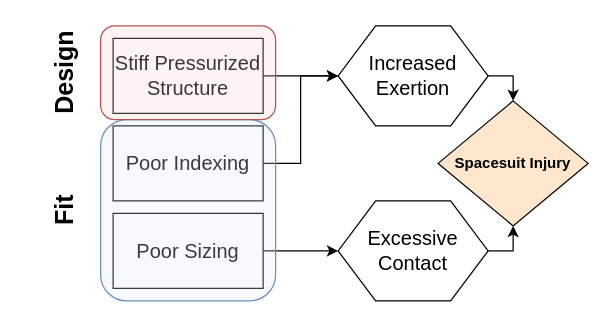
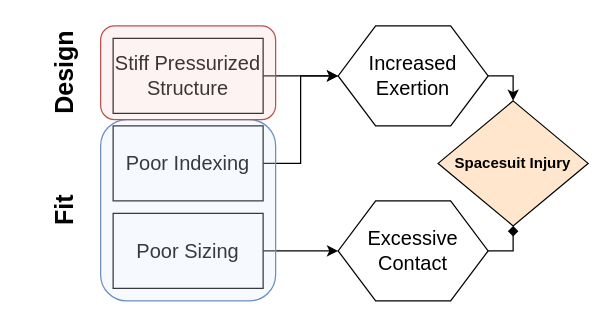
  <mxCell id="0" />
  <mxCell id="1" parent="0" />
  <mxCell id="2" style="edgeStyle=orthogonalEdgeStyle;rounded=0;orthogonalLoop=1;jettySize=auto;html=1;exitX=1;exitY=0.5;exitDx=0;exitDy=0;" parent="1" source="3" edge="1"><mxGeometry relative="1" as="geometry"><mxPoint x="270" y="200" as="targetPoint" /></mxGeometry></mxCell>
  <mxCell id="3" value="Poor Sizing" style="rounded=0;whiteSpace=wrap;html=1;fontSize=16;" parent="1" vertex="1"><mxGeometry x="90" y="170" width="120" height="60" as="geometry" /></mxCell>
  <mxCell id="4" style="edgeStyle=orthogonalEdgeStyle;rounded=0;orthogonalLoop=1;jettySize=auto;html=1;exitX=1;exitY=0.5;exitDx=0;exitDy=0;entryX=0;entryY=0.5;entryDx=0;entryDy=0;" parent="1" source="5" target="9" edge="1"><mxGeometry relative="1" as="geometry" /></mxCell>
  <mxCell id="5" value="Poor Indexing" style="rounded=0;whiteSpace=wrap;html=1;fontSize=16;" parent="1" vertex="1"><mxGeometry x="90" y="100" width="120" height="60" as="geometry" /></mxCell>
  <mxCell id="6" style="edgeStyle=orthogonalEdgeStyle;rounded=0;orthogonalLoop=1;jettySize=auto;html=1;exitX=1;exitY=0.5;exitDx=0;exitDy=0;entryX=0;entryY=0.5;entryDx=0;entryDy=0;" parent="1" source="7" target="9" edge="1"><mxGeometry relative="1" as="geometry" /></mxCell>
  <mxCell id="7" value="Stiff Pressurized Structure" style="rounded=0;whiteSpace=wrap;html=1;fontSize=16;" parent="1" vertex="1"><mxGeometry x="90" y="30" width="120" height="60" as="geometry" /></mxCell>
  <mxCell id="8" style="edgeStyle=orthogonalEdgeStyle;rounded=0;orthogonalLoop=1;jettySize=auto;html=1;exitX=1;exitY=0.5;exitDx=0;exitDy=0;entryX=0.5;entryY=0;entryDx=0;entryDy=0;fontSize=16;" parent="1" source="9" target="12" edge="1"><mxGeometry relative="1" as="geometry" /></mxCell>
  <mxCell id="9" value="Increased Exertion" style="shape=hexagon;perimeter=hexagonPerimeter2;whiteSpace=wrap;html=1;fontSize=16;" parent="1" vertex="1"><mxGeometry x="270" y="20" width="120" height="80" as="geometry" /></mxCell>
- <mxCell id="10" style="edgeStyle=orthogonalEdgeStyle;rounded=0;orthogonalLoop=1;jettySize=auto;html=1;exitX=1;exitY=0.5;exitDx=0;exitDy=0;entryX=0.5;entryY=1;entryDx=0;entryDy=0;fontSize=16;" parent="1" source="11" target="12" edge="1"><mxGeometry relative="1" as="geometry" /></mxCell>
+ <mxCell id="10" style="edgeStyle=orthogonalEdgeStyle;rounded=0;orthogonalLoop=1;jettySize=auto;html=1;exitX=1;exitY=0.5;exitDx=0;exitDy=0;entryX=0.5;entryY=1;entryDx=0;entryDy=0;fontSize=16;endArrow=diamond;" parent="1" source="11" target="12" edge="1"><mxGeometry relative="1" as="geometry" /></mxCell>
  <mxCell id="11" value="Excessive Contact" style="shape=hexagon;perimeter=hexagonPerimeter2;whiteSpace=wrap;html=1;fontSize=16;" parent="1" vertex="1"><mxGeometry x="270" y="160" width="120" height="80" as="geometry" /></mxCell>
  <mxCell id="12" value="&lt;b&gt;Spacesuit Injury&lt;/b&gt;" style="rhombus;whiteSpace=wrap;html=1;fillColor=#ffe6cc;" parent="1" vertex="1"><mxGeometry x="350" y="80" width="120" height="100" as="geometry" /></mxCell>
  <mxCell id="13" value="" style="rounded=1;whiteSpace=wrap;html=1;fillColor=#dae8fc;strokeColor=#6c8ebf;fillOpacity=25;" parent="1" vertex="1"><mxGeometry x="80" y="95" width="140" height="145" as="geometry" /></mxCell>
  <mxCell id="14" value="" style="rounded=1;whiteSpace=wrap;html=1;fillColor=#f8cecc;strokeColor=#b85450;gradientColor=none;fillOpacity=25;" parent="1" vertex="1"><mxGeometry x="80" y="20" width="140" height="75" as="geometry" /></mxCell>
  <mxCell id="15" value="&lt;b&gt;&lt;font style=&quot;font-size: 20px&quot;&gt;Design&lt;/font&gt;&lt;/b&gt;" style="text;html=1;strokeColor=none;fillColor=none;align=center;verticalAlign=middle;whiteSpace=wrap;rounded=0;rotation=-90;" parent="1" vertex="1"><mxGeometry x="20" y="42.5" width="60" height="30" as="geometry" /></mxCell>
  <mxCell id="16" value="&lt;b&gt;&lt;font style=&quot;font-size: 20px&quot;&gt;Fit&lt;/font&gt;&lt;/b&gt;" style="text;html=1;strokeColor=none;fillColor=none;align=center;verticalAlign=middle;whiteSpace=wrap;rounded=0;rotation=-90;" parent="1" vertex="1"><mxGeometry x="20" y="152.5" width="60" height="30" as="geometry" /></mxCell>
